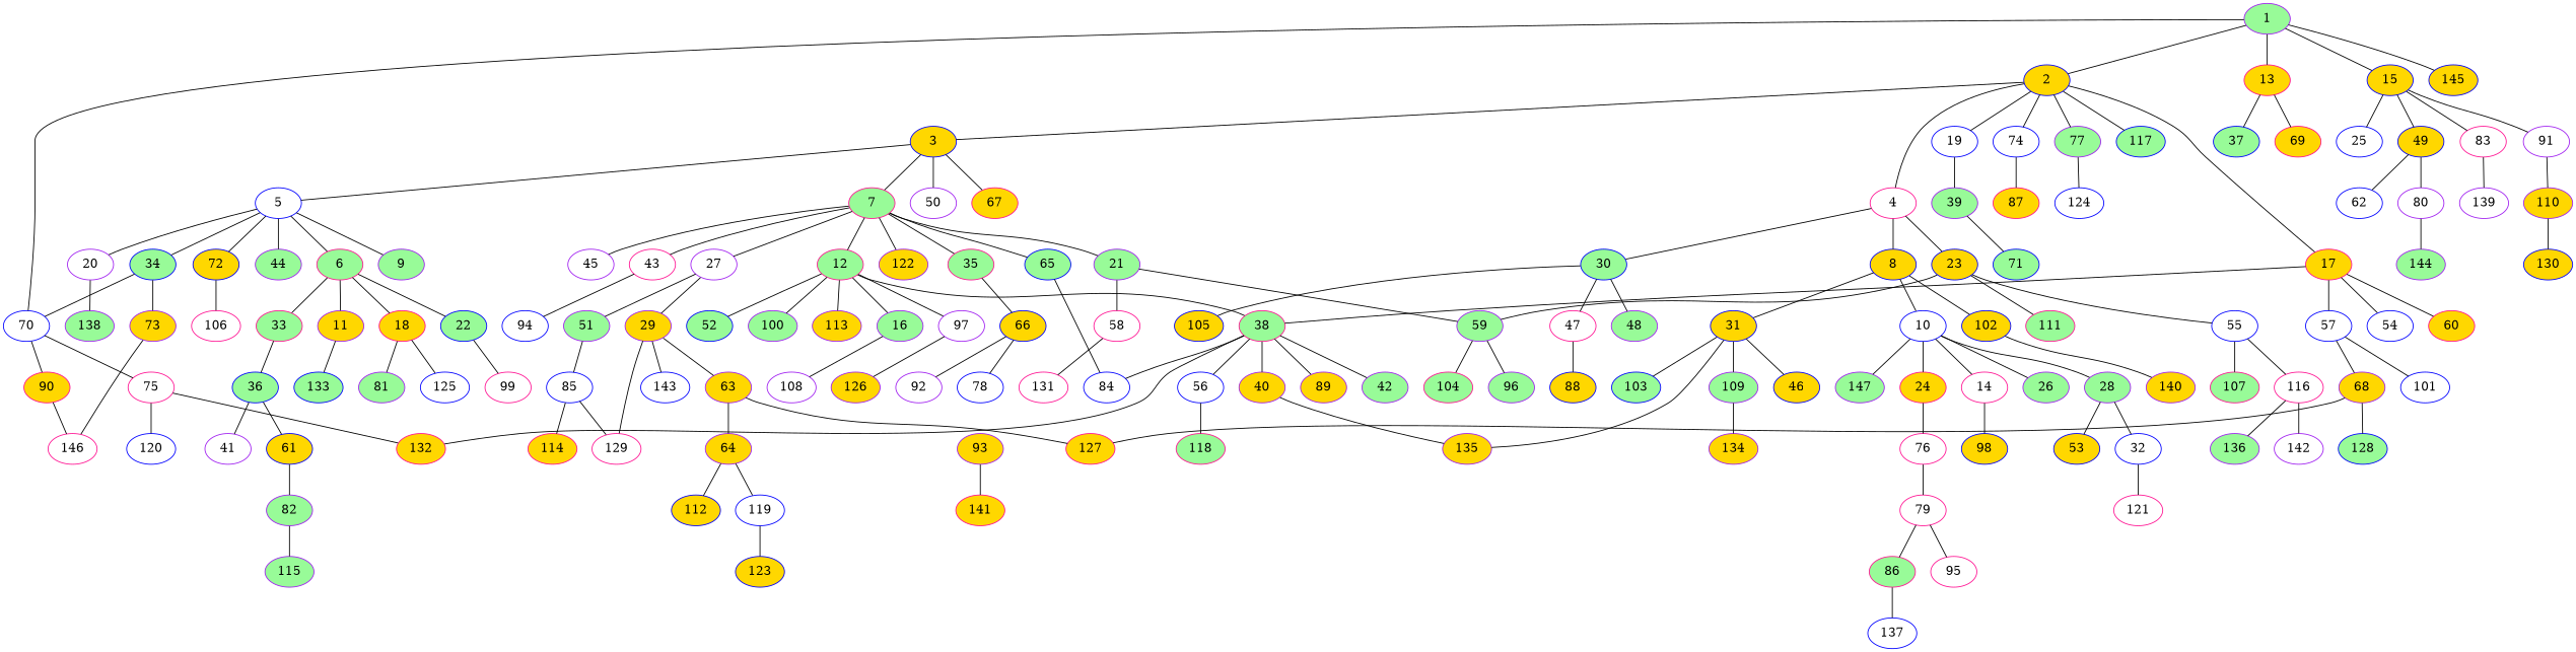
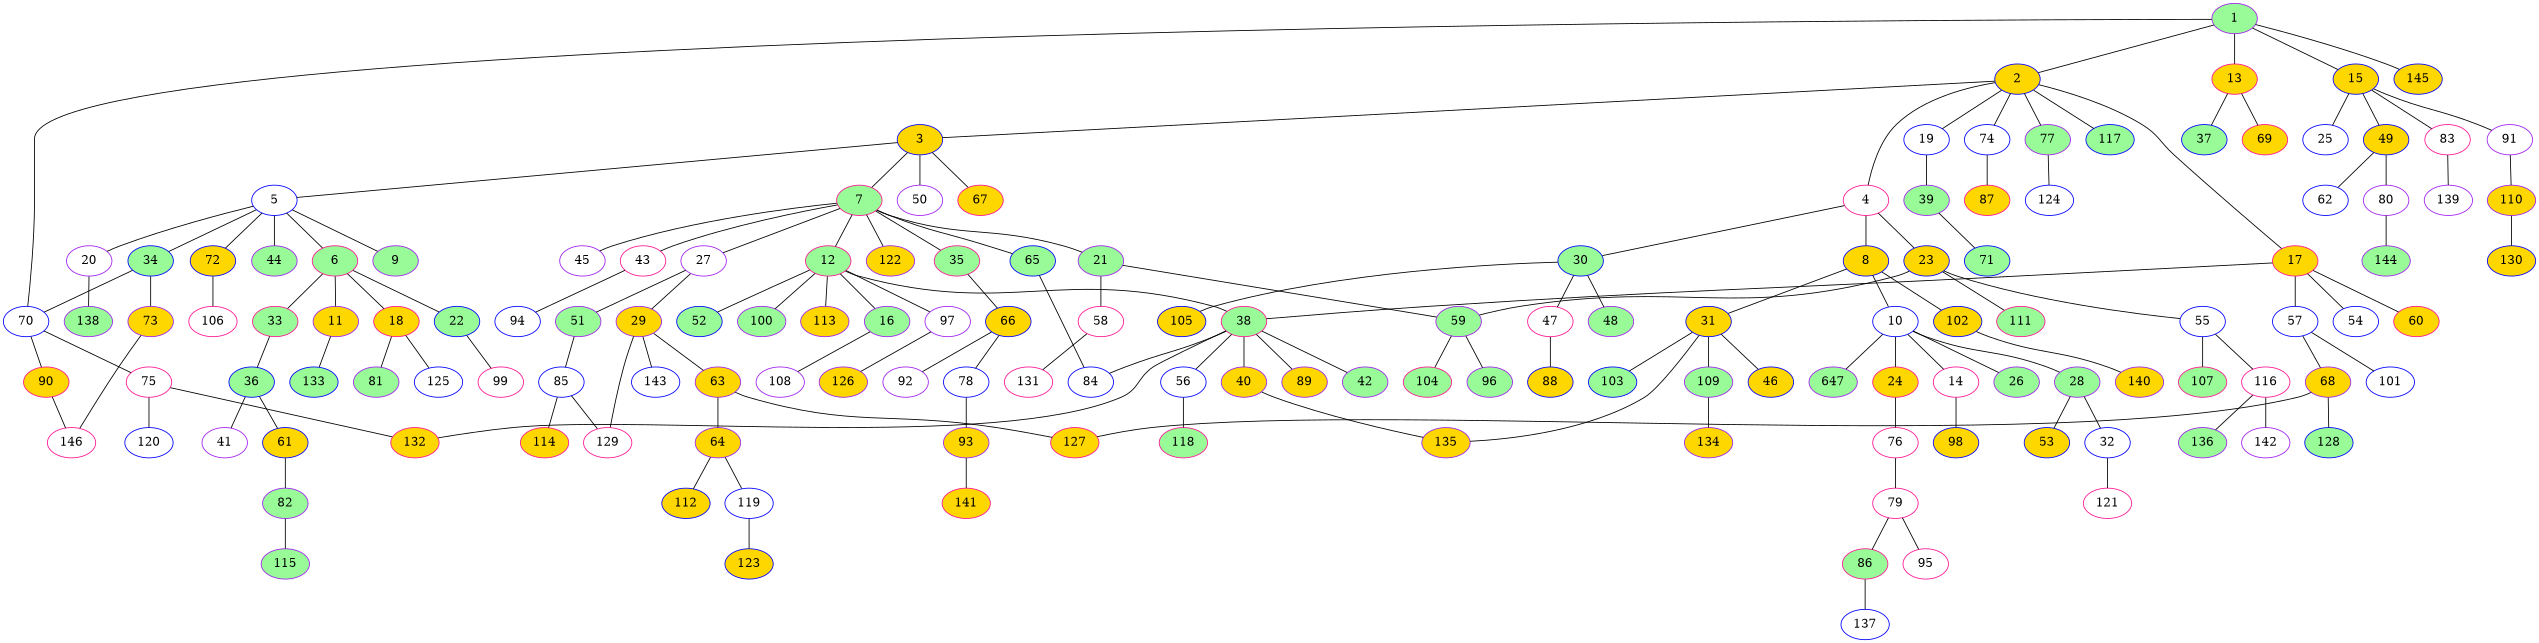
  graph {
    node [color=blue fillcolor=white style=filled]
    1 [color=purple fillcolor=palegreen]
    2 [fillcolor=gold]
    13 [color=deeppink fillcolor=gold]
    15 [fillcolor=gold]
    70
    145 [fillcolor=gold]
    3 [fillcolor=gold]
    4 [color=deeppink]
    17 [color=deeppink fillcolor=gold]
    19
    74
    77 [color=purple fillcolor=palegreen]
    117 [fillcolor=palegreen]
    37 [fillcolor=palegreen]
    69 [color=deeppink fillcolor=gold]
    25
    49 [fillcolor=gold]
    83 [color=deeppink]
    91 [color=purple]
    75 [color=deeppink]
    90 [color=deeppink fillcolor=gold]
    5
    7 [color=deeppink fillcolor=palegreen]
    50 [color=purple]
    67 [color=deeppink fillcolor=gold]
    8 [fillcolor=gold]
    23 [fillcolor=gold]
    30 [fillcolor=palegreen]
    38 [color=deeppink fillcolor=palegreen]
    54
    57
    60 [color=deeppink fillcolor=gold]
    39 [color=purple fillcolor=palegreen]
    87 [color=deeppink fillcolor=gold]
    124
    6 [color=deeppink fillcolor=palegreen]
    9 [color=purple fillcolor=palegreen]
    20 [color=purple]
    34 [fillcolor=palegreen]
    44 [color=purple fillcolor=palegreen]
    72 [fillcolor=gold]
    12 [color=deeppink fillcolor=palegreen]
    21 [color=purple fillcolor=palegreen]
    27 [color=purple]
    35 [color=deeppink fillcolor=palegreen]
    43 [color=deeppink]
    45 [color=purple]
    65 [fillcolor=palegreen]
    122 [color=purple fillcolor=gold]
    10
    31 [fillcolor=gold]
    102 [fillcolor=gold]
    59 [color=purple fillcolor=palegreen]
    55
    111 [color=deeppink fillcolor=palegreen]
    47 [color=deeppink]
    48 [color=purple fillcolor=palegreen]
    105 [fillcolor=gold]
    11 [color=purple fillcolor=gold]
    18 [color=deeppink fillcolor=gold]
    22 [fillcolor=palegreen]
    33 [color=deeppink fillcolor=palegreen]
    138 [color=purple fillcolor=palegreen]
    73 [color=purple fillcolor=gold]
    106 [color=deeppink]
    133 [fillcolor=palegreen]
    81 [color=purple fillcolor=palegreen]
    125
    99 [color=deeppink]
    36 [fillcolor=palegreen]
    16 [color=purple fillcolor=palegreen]
    52 [fillcolor=palegreen]
    97 [color=purple]
    100 [color=purple fillcolor=palegreen]
    113 [color=purple fillcolor=gold]
    58 [color=deeppink]
    29 [color=purple fillcolor=gold]
    51 [color=purple fillcolor=palegreen]
    66 [fillcolor=gold]
    94
    84
    14 [color=deeppink]
    24 [color=deeppink fillcolor=gold]
    26 [color=purple fillcolor=palegreen]
    28 [color=purple fillcolor=palegreen]
-   147 [color=purple fillcolor=palegreen]
+   147 [color=purple fillcolor=palegreen label=647]
    46 [fillcolor=gold]
    103 [fillcolor=palegreen]
    109 [color=purple fillcolor=palegreen]
    135 [color=purple fillcolor=gold]
    140 [color=purple fillcolor=gold]
    98 [fillcolor=gold]
    76 [color=deeppink]
    32
    53 [fillcolor=gold]
    108 [color=purple]
    40 [color=purple fillcolor=gold]
    42 [color=purple fillcolor=palegreen]
    56
    89 [color=purple fillcolor=gold]
    132 [color=deeppink fillcolor=gold]
    126 [color=purple fillcolor=gold]
    62
    80 [color=purple]
    139 [color=purple]
    110 [color=purple fillcolor=gold]
    68 [color=purple fillcolor=gold]
    101
    71 [fillcolor=palegreen]
    131 [color=deeppink]
    96 [color=purple fillcolor=palegreen]
    104 [color=deeppink fillcolor=palegreen]
    107 [color=deeppink fillcolor=palegreen]
    116 [color=deeppink]
    79 [color=deeppink]
    63 [color=purple fillcolor=gold]
    129 [color=deeppink]
    143
    85
    121 [color=deeppink]
    64 [color=purple fillcolor=gold]
    127 [color=deeppink fillcolor=gold]
    88 [fillcolor=gold]
    134 [color=purple fillcolor=gold]
    41 [color=purple]
    61 [fillcolor=gold]
    146 [color=deeppink]
    78
    92 [color=purple]
    82 [color=purple fillcolor=palegreen]
    118 [color=deeppink fillcolor=palegreen]
    144 [color=purple fillcolor=palegreen]
    114 [color=deeppink fillcolor=gold]
    136 [color=purple fillcolor=palegreen]
    142 [color=purple]
    128 [fillcolor=palegreen]
    115 [color=purple fillcolor=palegreen]
    112 [fillcolor=gold]
    119
    123 [fillcolor=gold]
    93 [color=purple fillcolor=gold]
    120
    86 [color=deeppink fillcolor=palegreen]
    95 [color=deeppink]
    141 [color=deeppink fillcolor=gold]
    137
    130 [fillcolor=gold]
    1 -- 2
    1 -- 13
    1 -- 15
    1 -- 70
    1 -- 145
    2 -- 3
    2 -- 4
    2 -- 17
    2 -- 19
    2 -- 74
    2 -- 77
    2 -- 117
    13 -- 37
    13 -- 69
    15 -- 25
    15 -- 49
    15 -- 83
    15 -- 91
    70 -- 75
    70 -- 90
    3 -- 5
    3 -- 7
    3 -- 50
    3 -- 67
    4 -- 8
    4 -- 23
    4 -- 30
    17 -- 38
    17 -- 54
    17 -- 57
    17 -- 60
    19 -- 39
    74 -- 87
    77 -- 124
    49 -- 62
    49 -- 80
    83 -- 139
    91 -- 110
    75 -- 132
    75 -- 120
    90 -- 146
    5 -- 6
    5 -- 9
    5 -- 20
    5 -- 34
    5 -- 44
    5 -- 72
    7 -- 12
    7 -- 21
    7 -- 27
    7 -- 35
    7 -- 43
    7 -- 45
    7 -- 65
    7 -- 122
    8 -- 10
    8 -- 31
    8 -- 102
    23 -- 59
    23 -- 55
    23 -- 111
    30 -- 47
    30 -- 48
    30 -- 105
    38 -- 84
    38 -- 40
    38 -- 42
    38 -- 56
    38 -- 89
    38 -- 132
    57 -- 68
    57 -- 101
    39 -- 71
    6 -- 11
    6 -- 18
    6 -- 22
    6 -- 33
    20 -- 138
    34 -- 70
    34 -- 73
    72 -- 106
    12 -- 38
    12 -- 16
    12 -- 52
    12 -- 97
    12 -- 100
    12 -- 113
    21 -- 59
    21 -- 58
    27 -- 29
    27 -- 51
    35 -- 66
    43 -- 94
    65 -- 84
    10 -- 14
    10 -- 24
    10 -- 26
    10 -- 28
    10 -- 147
    31 -- 46
    31 -- 103
    31 -- 109
    31 -- 135
    102 -- 140
    59 -- 96
    59 -- 104
    55 -- 107
    55 -- 116
    47 -- 88
    11 -- 133
    18 -- 81
    18 -- 125
    22 -- 99
    33 -- 36
    73 -- 146
    36 -- 41
    36 -- 61
    16 -- 108
    97 -- 126
    58 -- 131
    29 -- 63
    29 -- 129
    29 -- 143
    51 -- 85
    66 -- 78
    66 -- 92
    14 -- 98
    24 -- 76
    28 -- 32
    28 -- 53
    109 -- 134
    76 -- 79
    32 -- 121
    40 -- 135
    56 -- 118
    80 -- 144
    110 -- 130
    68 -- 127
    68 -- 128
    116 -- 136
    116 -- 142
    79 -- 86
    79 -- 95
    63 -- 64
    63 -- 127
    85 -- 129
    85 -- 114
    64 -- 112
    64 -- 119
    61 -- 82
+   78 -- 93
    82 -- 115
    119 -- 123
    93 -- 141
    86 -- 137
  }
